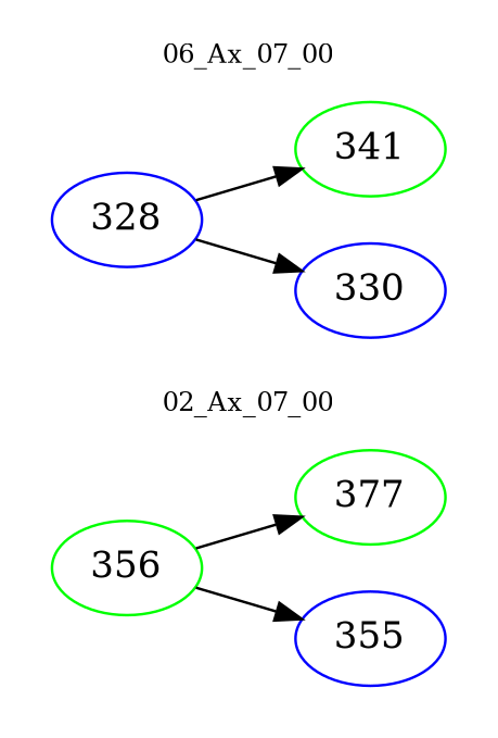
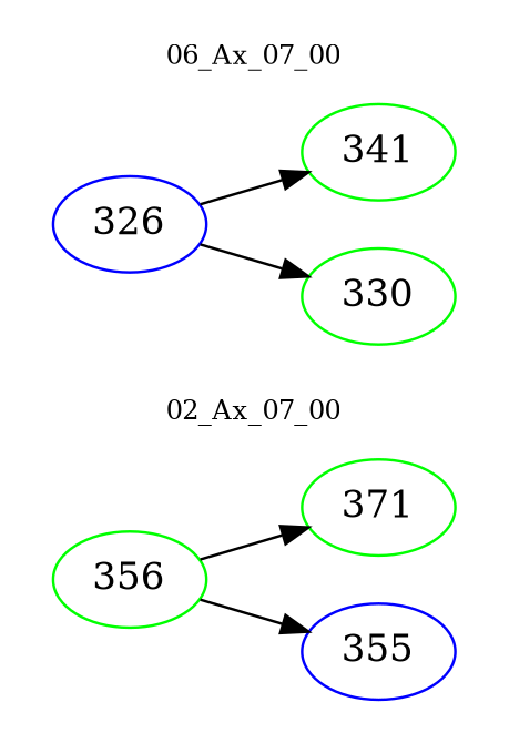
  digraph {
    rankdir=LR
    node [color=green]
    edge [color=black]
    n1 [label=356]
    n2 [color=blue label=355]
-   n3 [label=377]
-   n4 [color=blue label=328]
-   n5 [color=blue label=330]
+   n3 [label=371]
+   n4 [color=blue label=326]
+   n5 [label=330]
    n6 [label=341]
    subgraph cluster_1 {
      color=white
      fontsize=10
      label="02_Ax_07_00"
      n1
      n2
      n3
    }
    subgraph cluster_2 {
      color=white
      fontsize=10
      label="06_Ax_07_00"
      n4
      n5
      n6
    }
    n1 -> n2
    n1 -> n3
    n4 -> n5
    n4 -> n6
  }
